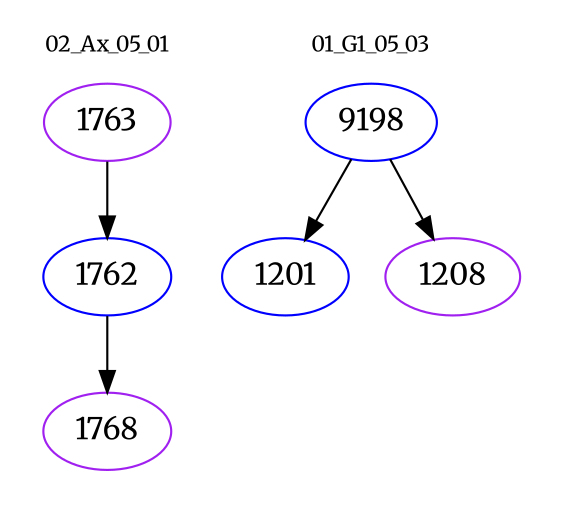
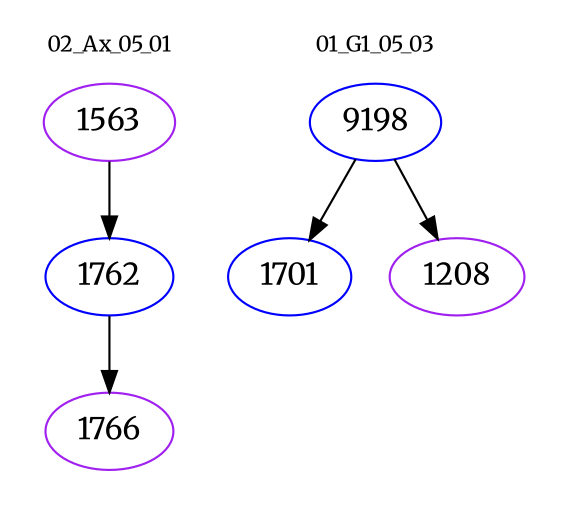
  digraph {
    fontname=Merriweather
    node [color=blue fontname=Merriweather]
    edge [color=black fontname=Merriweather]
    n1 [label=1762]
-   n2 [color=purple label=1768]
-   n3 [color=purple label=1763]
+   n2 [color=purple label=1766]
+   n3 [color=purple label=1563]
    n4 [label=9198]
-   n5 [label=1201]
+   n5 [label=1701]
    n6 [color=purple label=1208]
    subgraph cluster_1 {
      color=white
      fontsize=10
      label="02_Ax_05_01"
      n1
      n2
      n3
    }
    subgraph cluster_2 {
      color=white
      fontsize=10
      label="01_G1_05_03"
      n4
      n5
      n6
    }
    n1 -> n2
    n3 -> n1
    n4 -> n5
    n4 -> n6
  }
